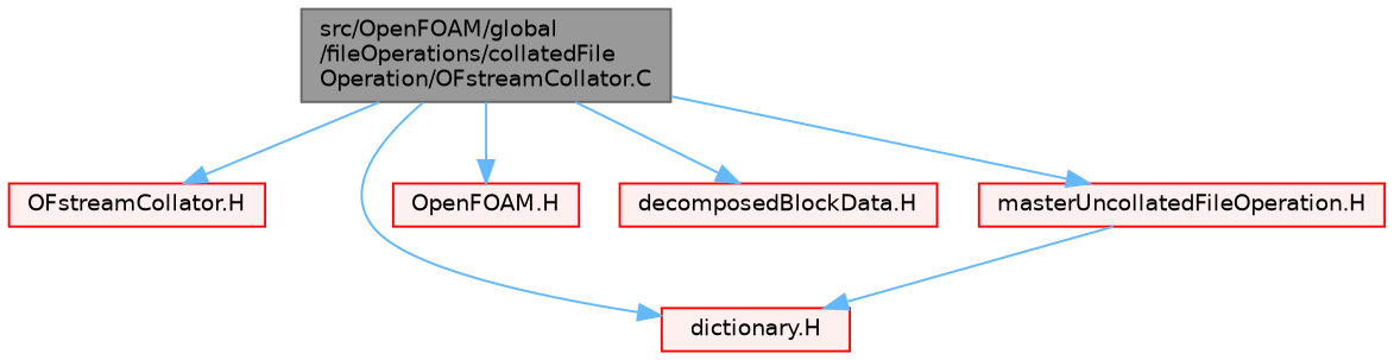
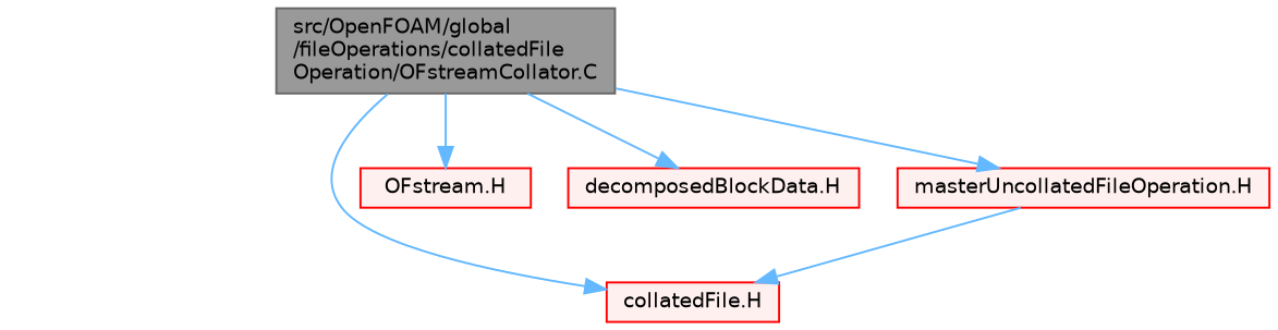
  digraph {
    node [color=red fillcolor="#FFF0F0" fontname=Helvetica fontsize=10 shape=box style=filled]
    edge [color=steelblue1 fontname=Helvetica fontsize=10 labelfontname=Helvetica labelfontsize=10 style=solid]
    n1 [color=gray40 fillcolor=grey60 fontcolor=black height=0.2 label="src/OpenFOAM/global\l/fileOperations/collatedFile\lOperation/OFstreamCollator.C" width=0.4]
-   n2 [height=0.2 label="OFstreamCollator.H" width=0.4]
-   n3 [height=0.2 label="dictionary.H" width=0.4]
-   n4 [height=0.2 label="OpenFOAM.H" width=0.4]
+   n3 [height=0.2 label="collatedFile.H" width=0.4]
+   n4 [height=0.2 label="OFstream.H" width=0.4]
    n5 [height=0.2 label="decomposedBlockData.H" width=0.4]
    n6 [height=0.2 label="masterUncollatedFileOperation.H" width=0.4]
-   n1 -> n2
    n1 -> n3
    n1 -> n4
    n1 -> n5
    n1 -> n6
    n6 -> n3
  }
